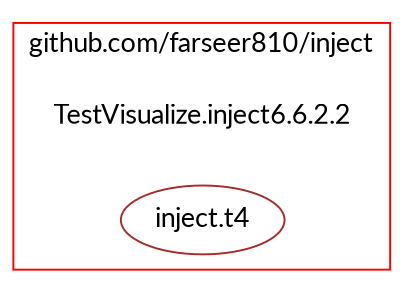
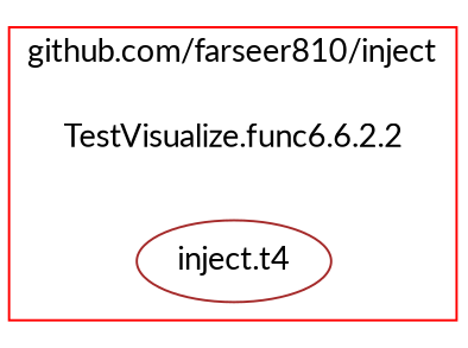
  digraph {
    compound=true
    rankdir=RL
    fontname=Lato
    node [fontname=Lato]
-   n1 [label="TestVisualize.inject6.6.2.2" shape=plaintext color=darkorange]
+   n1 [label="TestVisualize.func6.6.2.2" shape=plaintext color=darkorange]
    n2 [color=brown label="inject.t4"]
    subgraph cluster_1 {
      color=red
      label="github.com/farseer810/inject"
      n1
      n2
    }
  }
